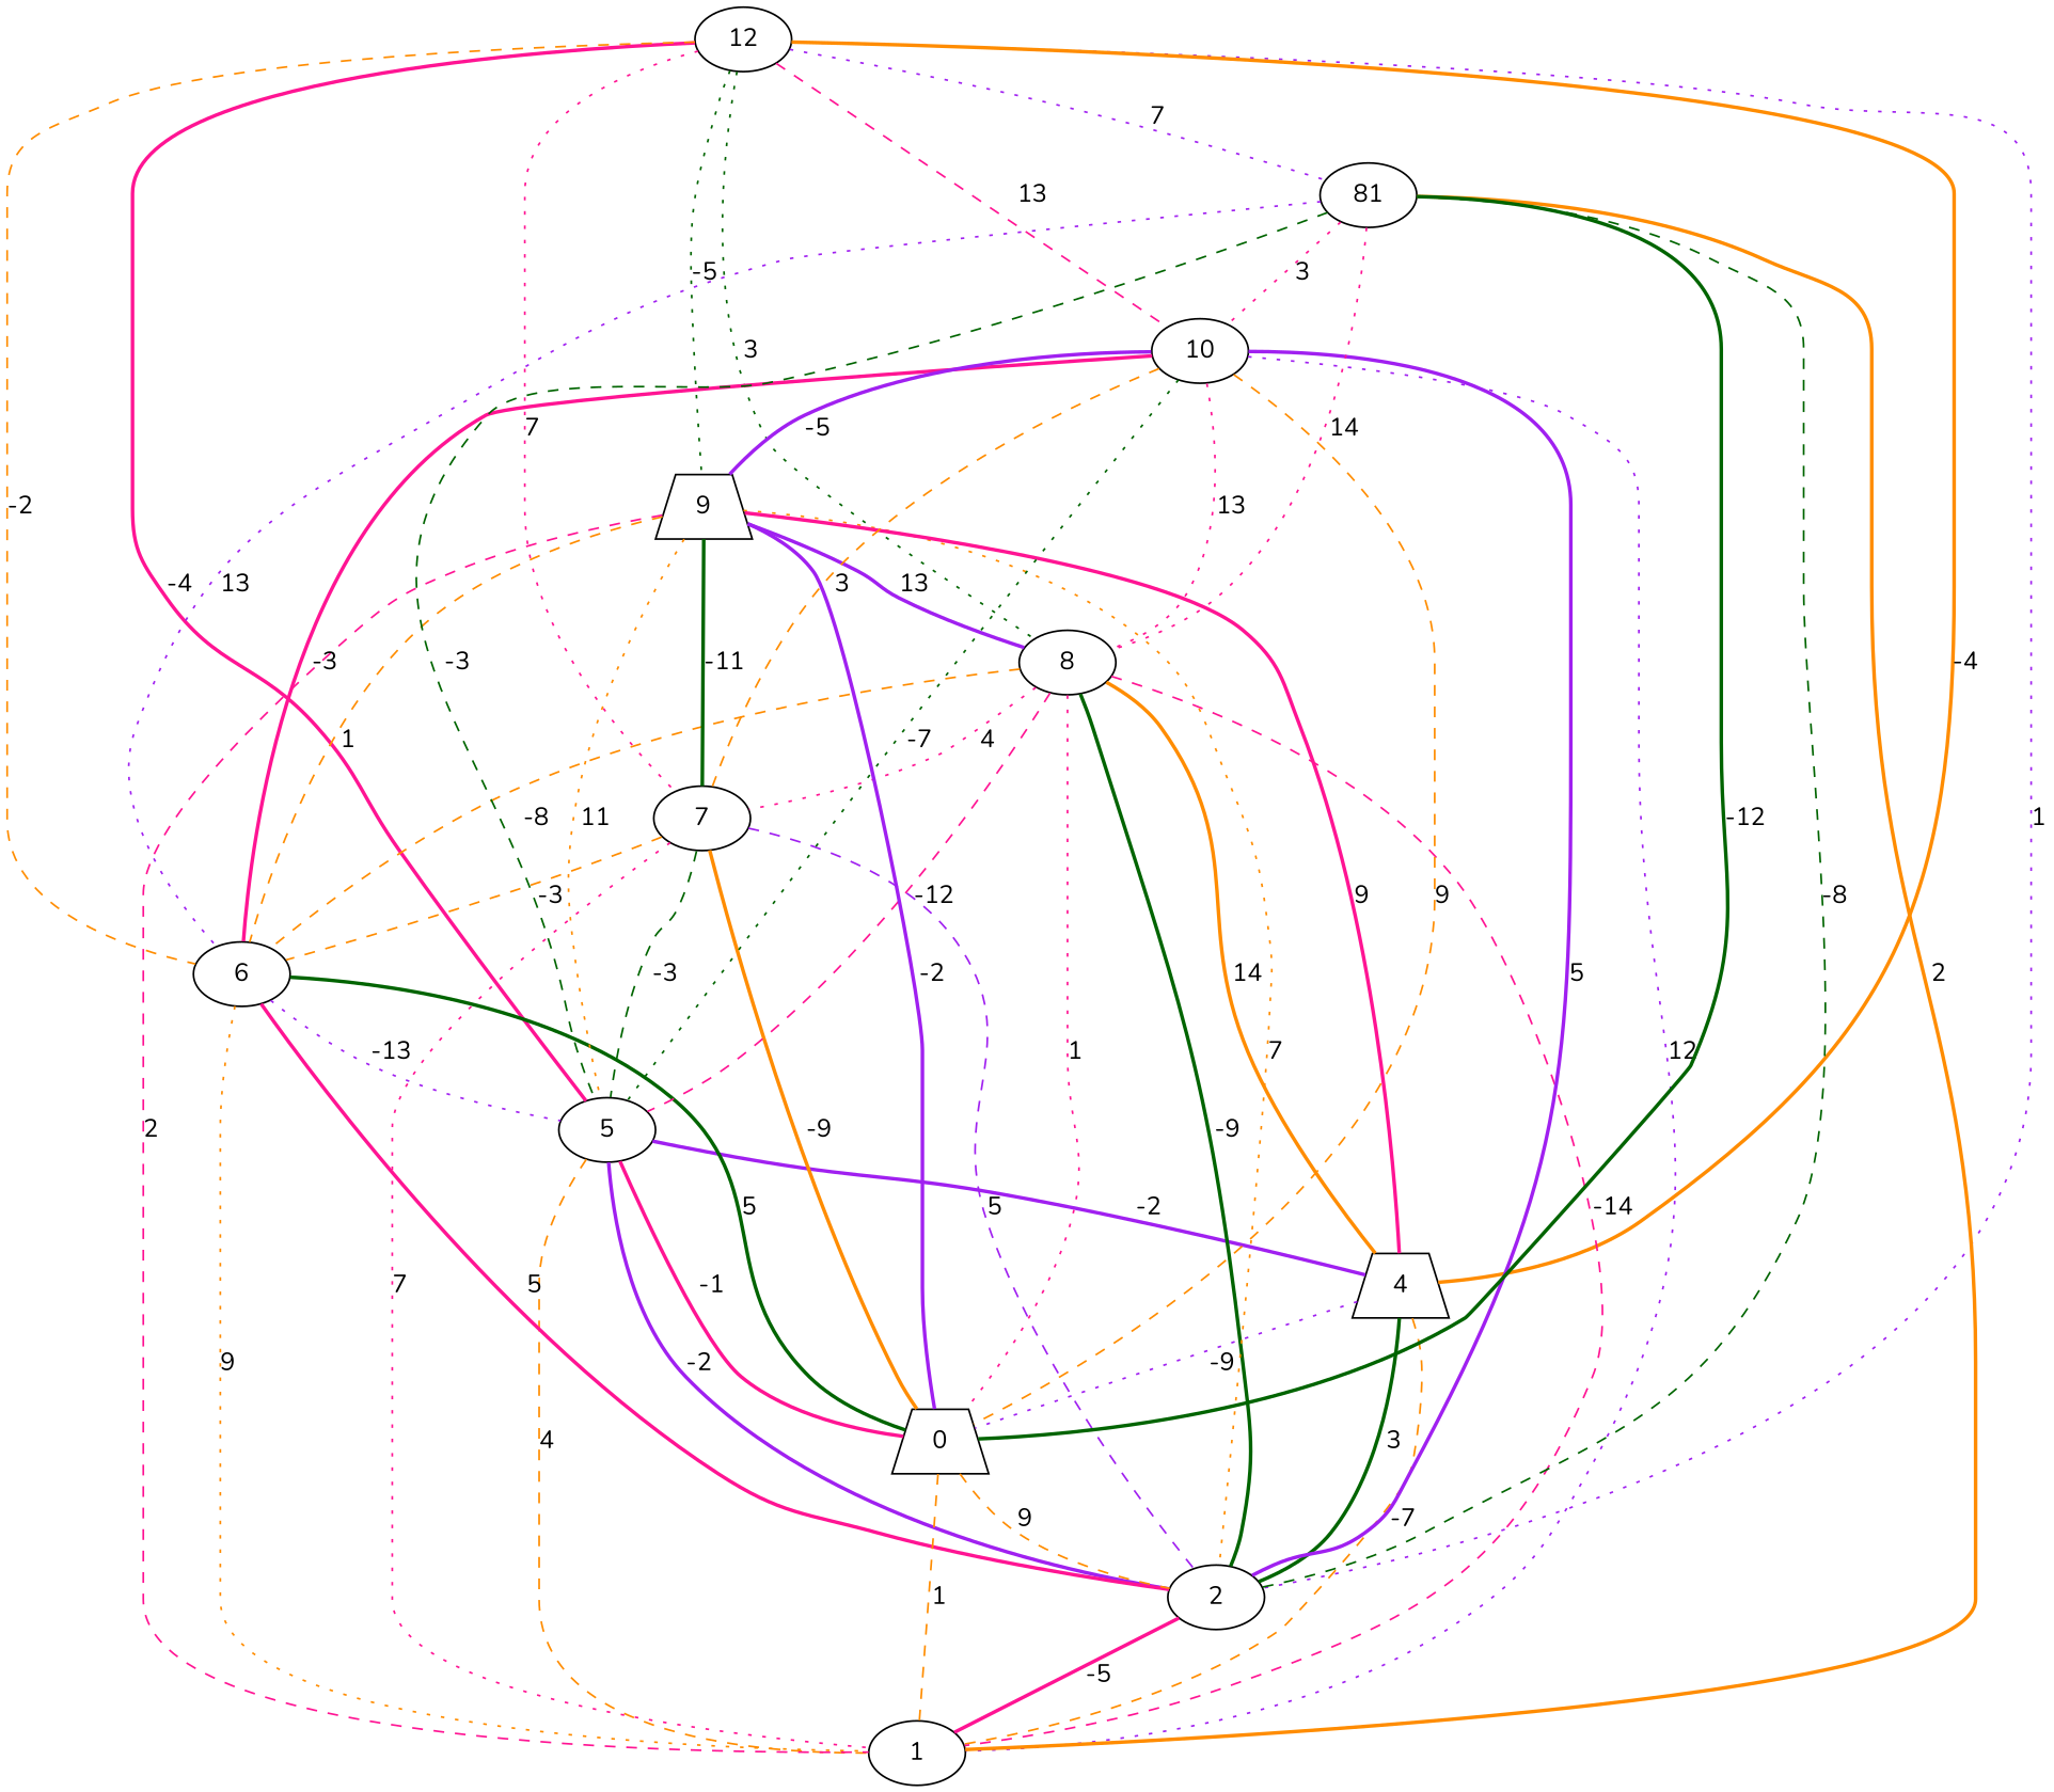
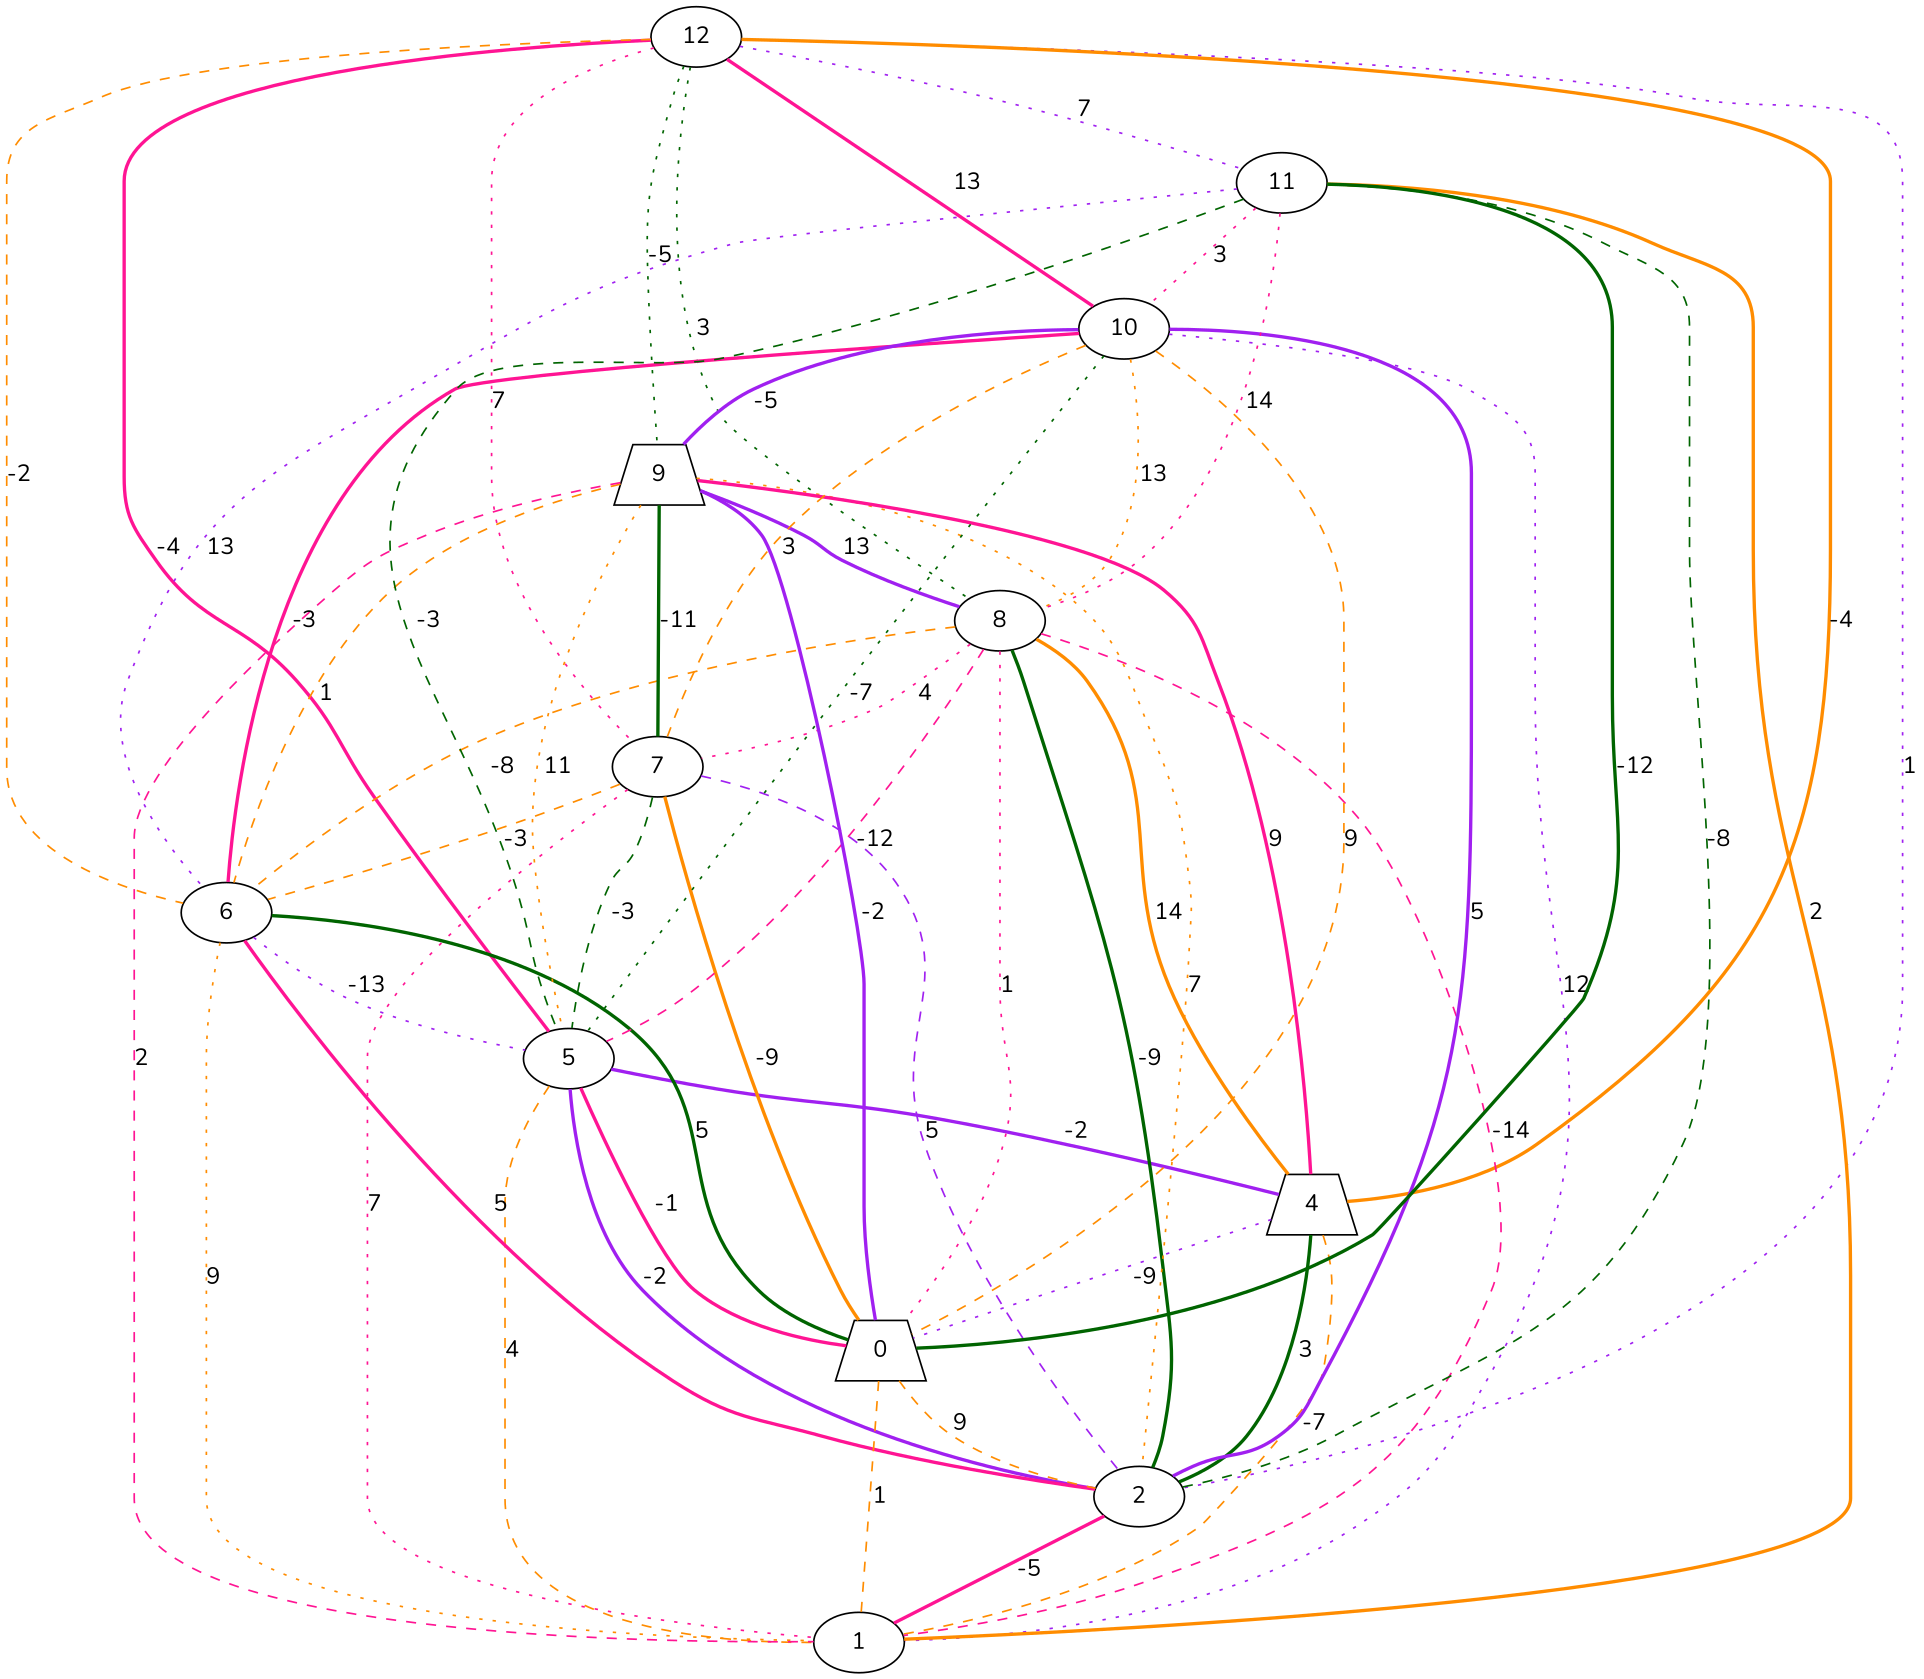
  graph {
    fontname=Nunito
    node [fontname=Nunito shape=ellipse]
    edge [color=darkorange fontname=Nunito style=bold]
    12
    2
    4 [shape=trapezium]
    5
    6
    7
    8
    9 [shape=trapezium]
    10
-   11 [label=81]
+   11
    1
    n12 [label=0 shape=trapezium]
    12 -- 2 [color=purple label=1 style=dotted]
    12 -- 4 [label=-4]
    12 -- 5 [color=deeppink label=-4]
    12 -- 6 [label=-2 style=dashed]
    12 -- 7 [color=deeppink label=7 style=dotted]
    12 -- 8 [color=darkgreen label=3 style=dotted]
    12 -- 9 [color=darkgreen label=-5 style=dotted]
-   12 -- 10 [color=deeppink label=13 style=dashed]
+   12 -- 10 [color=deeppink label=13]
    12 -- 11 [color=purple label=7 style=dotted]
    2 -- 1 [color=deeppink label=-5]
    4 -- 2 [color=darkgreen label=3]
    4 -- 1 [label=-7 style=dashed]
    4 -- n12 [color=purple label=-9 style=dotted]
    5 -- 2 [color=purple label=-2]
    5 -- 4 [color=purple label=-2]
    5 -- 1 [label=4 style=dashed]
    5 -- n12 [color=deeppink label=-1]
    6 -- 2 [color=deeppink label=5]
    6 -- 5 [color=purple label=-13 style=dotted]
    6 -- 1 [label=9 style=dotted]
    6 -- n12 [color=darkgreen label=5]
    7 -- 2 [color=purple label=5 style=dashed]
    7 -- 5 [color=darkgreen label=-3 style=dashed]
    7 -- 6 [label=-3 style=dashed]
    7 -- 1 [color=deeppink label=7 style=dotted]
    7 -- n12 [label=-9]
    8 -- 2 [color=darkgreen label=-9]
    8 -- 4 [label=14]
    8 -- 5 [color=deeppink label=-12 style=dashed]
    8 -- 6 [label=-8 style=dashed]
    8 -- 7 [color=deeppink label=4 style=dotted]
    8 -- 1 [color=deeppink label=-14 style=dashed]
    8 -- n12 [color=deeppink label=1 style=dotted]
    9 -- 2 [label=7 style=dotted]
    9 -- 4 [color=deeppink label=9]
    9 -- 5 [label=11 style=dotted]
    9 -- 6 [label=1 style=dashed]
    9 -- 7 [color=darkgreen label=-11]
    9 -- 8 [color=purple label=13]
    9 -- 1 [color=deeppink label=2 style=dashed]
    9 -- n12 [color=purple label=-2]
    10 -- 2 [color=purple label=5]
    10 -- 5 [color=darkgreen label=-7 style=dotted]
    10 -- 6 [color=deeppink label=-3]
    10 -- 7 [label=3 style=dashed]
-   10 -- 8 [color=deeppink label=13 style=dotted]
+   10 -- 8 [label=13 style=dotted]
    10 -- 9 [color=purple label=-5]
    10 -- 1 [color=purple label=12 style=dotted]
    10 -- n12 [label=9 style=dashed]
    11 -- 2 [color=darkgreen label=-8 style=dashed]
    11 -- 5 [color=darkgreen label=-3 style=dashed]
    11 -- 6 [color=purple label=13 style=dotted]
    11 -- 8 [color=deeppink label=14 style=dotted]
    11 -- 10 [color=deeppink label=3 style=dotted]
    11 -- 1 [label=2]
    11 -- n12 [color=darkgreen label=-12]
    n12 -- 2 [label=9 style=dashed]
    n12 -- 1 [label=1 style=dashed]
  }
